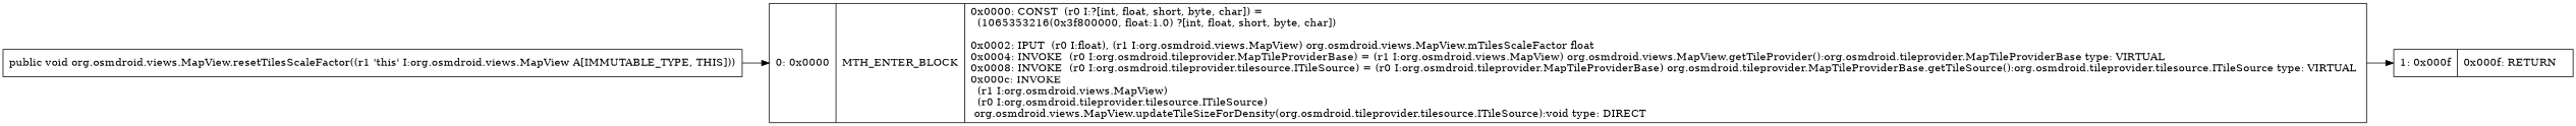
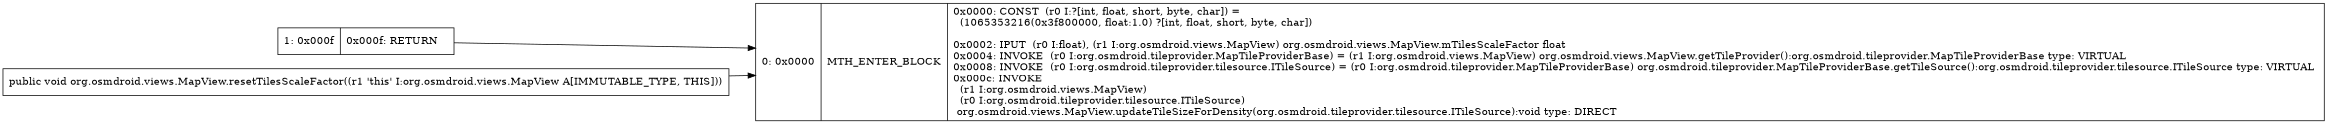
  digraph {
    rankdir=LR
    node [shape=record]
    n1 [label="{0\:\ 0x0000|MTH_ENTER_BLOCK\l|0x0000: CONST  (r0 I:?[int, float, short, byte, char]) = \l  (1065353216(0x3f800000, float:1.0) ?[int, float, short, byte, char])\l \l0x0002: IPUT  (r0 I:float), (r1 I:org.osmdroid.views.MapView) org.osmdroid.views.MapView.mTilesScaleFactor float \l0x0004: INVOKE  (r0 I:org.osmdroid.tileprovider.MapTileProviderBase) = (r1 I:org.osmdroid.views.MapView) org.osmdroid.views.MapView.getTileProvider():org.osmdroid.tileprovider.MapTileProviderBase type: VIRTUAL \l0x0008: INVOKE  (r0 I:org.osmdroid.tileprovider.tilesource.ITileSource) = (r0 I:org.osmdroid.tileprovider.MapTileProviderBase) org.osmdroid.tileprovider.MapTileProviderBase.getTileSource():org.osmdroid.tileprovider.tilesource.ITileSource type: VIRTUAL \l0x000c: INVOKE  \l  (r1 I:org.osmdroid.views.MapView)\l  (r0 I:org.osmdroid.tileprovider.tilesource.ITileSource)\l org.osmdroid.views.MapView.updateTileSizeForDensity(org.osmdroid.tileprovider.tilesource.ITileSource):void type: DIRECT \l}"]
    n2 [label="{1\:\ 0x000f|0x000f: RETURN   \l}"]
    n3 [label="{public void org.osmdroid.views.MapView.resetTilesScaleFactor((r1 'this' I:org.osmdroid.views.MapView A[IMMUTABLE_TYPE, THIS])) }"]
-   n1 -> n2
+   n2 -> n1
    n3 -> n1
  }
